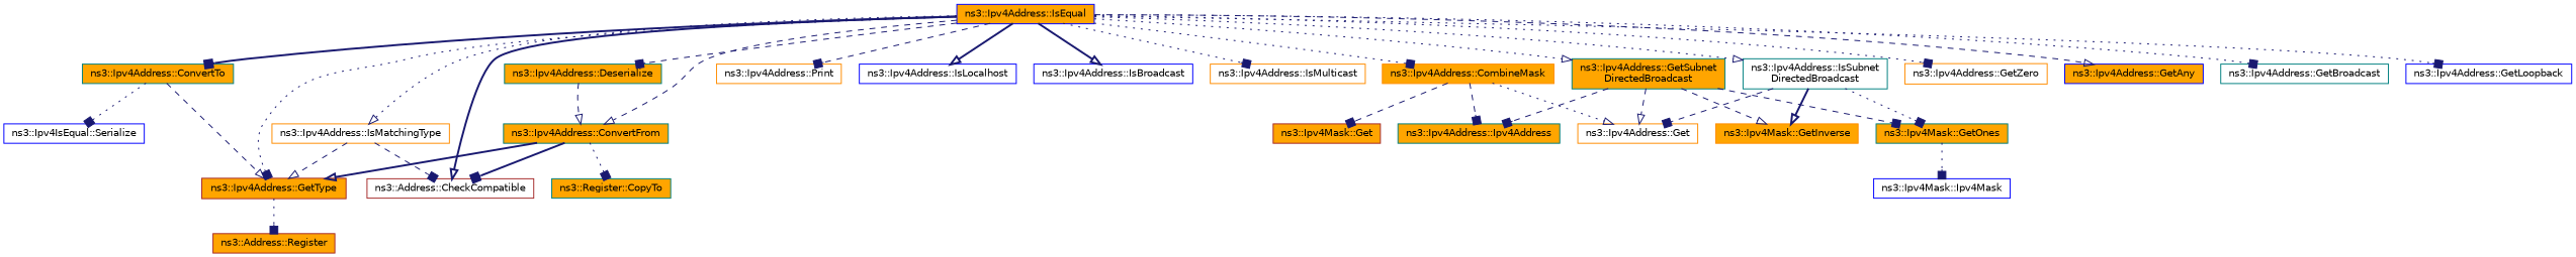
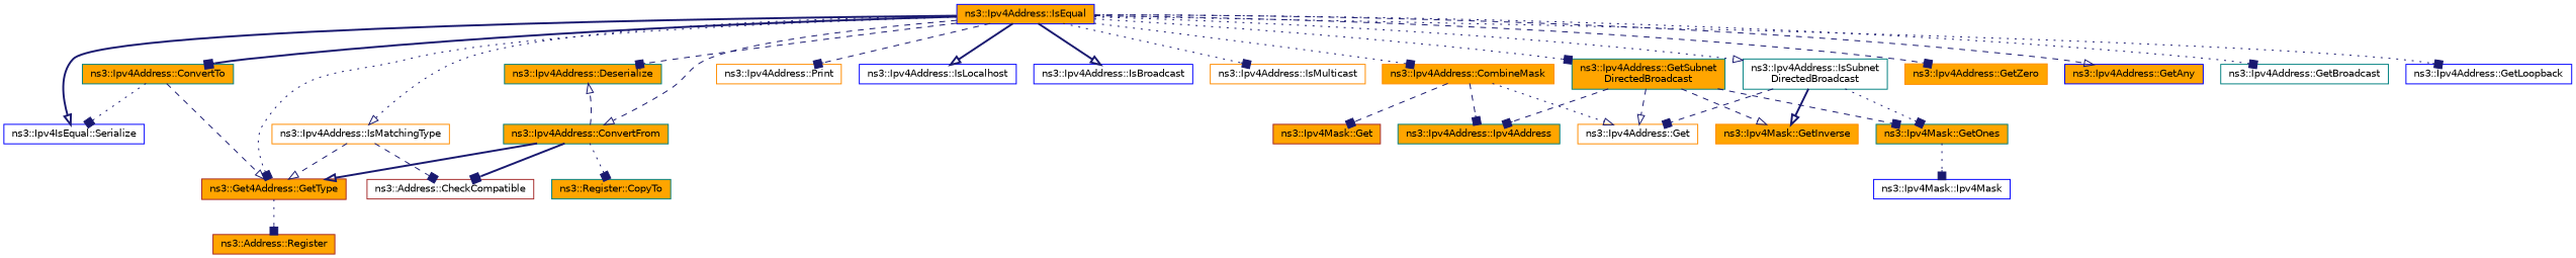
  digraph {
    rankdir=TB
    node [color=teal fillcolor=orange fontname=Helvetica fontsize=10 shape=record style=filled]
    edge [arrowhead=box color=midnightblue fontname=Helvetica fontsize=10 labelfontname=Helvetica labelfontsize=10 style=dashed]
    n1 [color=blue fontcolor=black height=0.2 label="ns3::Ipv4Address::IsEqual" width=0.4]
    n2 [color=blue fillcolor=white height=0.2 label="ns3::Ipv4IsEqual::Serialize" width=0.4]
    n3 [height=0.2 label="ns3::Ipv4Address::Deserialize" width=0.4]
    n4 [color=darkorange fillcolor=white height=0.2 label="ns3::Ipv4Address::Print" width=0.4]
    n5 [color=blue fillcolor=white height=0.2 label="ns3::Ipv4Address::IsLocalhost" width=0.4]
    n6 [color=blue fillcolor=white height=0.2 label="ns3::Ipv4Address::IsBroadcast" width=0.4]
    n7 [color=darkorange fillcolor=white height=0.2 label="ns3::Ipv4Address::IsMulticast" width=0.4]
    n8 [color=darkorange height=0.2 label="ns3::Ipv4Address::CombineMask" width=0.4]
    n9 [height=0.2 label="ns3::Ipv4Address::GetSubnet\lDirectedBroadcast" width=0.4]
    n10 [fillcolor=white height=0.2 label="ns3::Ipv4Address::IsSubnet\lDirectedBroadcast" width=0.4]
    n11 [color=darkorange fillcolor=white height=0.2 label="ns3::Ipv4Address::IsMatchingType" width=0.4]
-   n12 [color=brown height=0.2 label="ns3::Ipv4Address::GetType" width=0.4]
+   n12 [color=brown height=0.2 label="ns3::Get4Address::GetType" width=0.4]
    n13 [height=0.2 label="ns3::Ipv4Address::ConvertFrom" width=0.4]
-   n14 [color=darkorange fillcolor=white height=0.2 label="ns3::Ipv4Address::GetZero" width=0.4]
+   n14 [color=darkorange height=0.2 label="ns3::Ipv4Address::GetZero" width=0.4]
    n15 [color=blue height=0.2 label="ns3::Ipv4Address::GetAny" width=0.4]
    n16 [fillcolor=white height=0.2 label="ns3::Ipv4Address::GetBroadcast" width=0.4]
    n17 [color=blue fillcolor=white height=0.2 label="ns3::Ipv4Address::GetLoopback" width=0.4]
    n18 [height=0.2 label="ns3::Ipv4Address::ConvertTo" width=0.4]
    n19 [height=0.2 label="ns3::Ipv4Address::Ipv4Address" width=0.4]
    n20 [color=darkorange fillcolor=white height=0.2 label="ns3::Ipv4Address::Get" width=0.4]
    n21 [color=brown height=0.2 label="ns3::Ipv4Mask::Get" width=0.4]
    n22 [height=0.2 label="ns3::Ipv4Mask::GetOnes" width=0.4]
    n23 [color=darkorange height=0.2 label="ns3::Ipv4Mask::GetInverse" width=0.4]
    n24 [color=brown fillcolor=white height=0.2 label="ns3::Address::CheckCompatible" width=0.4]
    n25 [color=brown height=0.2 label="ns3::Address::Register" width=0.4]
    n26 [height=0.2 label="ns3::Register::CopyTo" width=0.4]
    n27 [color=blue fillcolor=white height=0.2 label="ns3::Ipv4Mask::Ipv4Mask" width=0.4]
-   n1 -> n24 [arrowhead=onormal style=bold]
+   n1 -> n2 [arrowhead=onormal style=bold]
    n1 -> n3
    n1 -> n4
    n1 -> n5 [arrowhead=onormal style=bold]
    n1 -> n6 [arrowhead=onormal style=bold]
    n1 -> n7 [style=dotted]
    n1 -> n8 [style=dotted]
-   n1 -> n9 [arrowhead=onormal style=dotted]
+   n1 -> n9 [style=dotted]
    n1 -> n10 [arrowhead=onormal style=dotted]
    n1 -> n11 [arrowhead=onormal style=dotted]
    n1 -> n12 [style=dotted]
    n1 -> n13 [arrowhead=onormal]
-   n1 -> n14 [style=dotted]
+   n1 -> n14
    n1 -> n15 [arrowhead=onormal]
    n1 -> n16 [style=dotted]
    n1 -> n17 [style=dotted]
    n1 -> n18 [style=bold]
    n8 -> n19
    n8 -> n20 [arrowhead=onormal style=dotted]
    n8 -> n21
    n9 -> n19
    n9 -> n20 [arrowhead=onormal]
    n9 -> n22
    n9 -> n23 [arrowhead=onormal]
    n10 -> n20
    n10 -> n22 [style=dotted]
    n10 -> n23 [arrowhead=onormal style=bold]
    n11 -> n12 [arrowhead=onormal]
    n11 -> n24
    n12 -> n25 [style=dotted]
-   n3 -> n13 [arrowhead=onormal]
+   n13 -> n3 [arrowhead=onormal]
    n13 -> n12 [arrowhead=onormal style=bold]
    n13 -> n24 [style=bold]
    n13 -> n26 [style=dotted]
    n18 -> n2 [style=dotted]
    n18 -> n12 [arrowhead=onormal]
    n22 -> n27 [style=dotted]
  }
